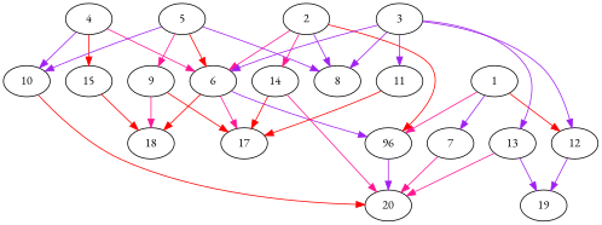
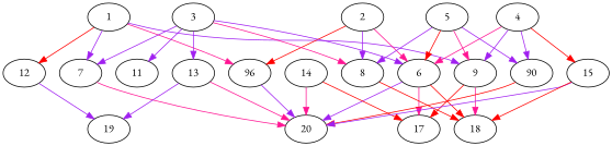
  digraph {
    fontname="EB Garamond"
    node [alpha=0.10 fontname="EB Garamond"]
    edge [color=purple fontname="EB Garamond"]
    1 [alpha=0.03 expect_size=6345728]
    7 [alpha=0.05 expect_size=34844672]
    9 [expect_size=34132992]
    12 [alpha=0.04 expect_size=36381696]
    n5 [alpha=0.20 expect_size=21499904 label=96]
    20 [expect_size=36937728]
    17 [alpha=0.16 expect_size=24095744]
    18 [alpha=0.14 expect_size=37032960]
    19 [expect_size=12203008]
    2 [alpha=0.06 expect_size=13945856]
    6 [alpha=0.01 expect_size=51319808]
    8 [alpha=0.09 expect_size=11994112]
    14 [alpha=0.06 expect_size=26941440]
    3 [expect_size=17494016]
    11 [alpha=0.01 expect_size=28923904]
    13 [alpha=0.19 expect_size=50348032]
    4 [alpha=0.11 expect_size=33094656]
-   10 [expect_size=31259648]
+   10 [expect_size=31259648 label=90]
    15 [alpha=0.02 expect_size=6370304]
    5 [alpha=0.06 expect_size=30703616]
    1 -> 7
+   1 -> 9
    1 -> 12 [color=red]
    1 -> n5 [color=deeppink]
    7 -> 20 [color=deeppink]
    9 -> 17 [color=red]
    9 -> 18 [color=deeppink]
    12 -> 19
    n5 -> 20
    2 -> n5 [color=red]
    2 -> 6 [color=deeppink]
    2 -> 8
-   2 -> 14 [color=deeppink]
-   6 -> n5
+   6 -> 20
    6 -> 17 [color=deeppink]
    6 -> 18 [color=red]
+   8 -> 18 [color=red]
    14 -> 20 [color=deeppink]
    14 -> 17 [color=red]
-   3 -> 12
+   3 -> 7
    3 -> 6
-   3 -> 8
+   3 -> 8 [color=deeppink]
    3 -> 11
    3 -> 13
-   11 -> 17 [color=red]
    13 -> 20 [color=deeppink]
    13 -> 19
+   4 -> 9
    4 -> 6 [color=deeppink]
    4 -> 10
    4 -> 15 [color=red]
    10 -> 20 [color=red]
+   15 -> 20
    15 -> 18 [color=red]
    5 -> 9 [color=deeppink]
    5 -> 6 [color=red]
    5 -> 8
    5 -> 10
  }
